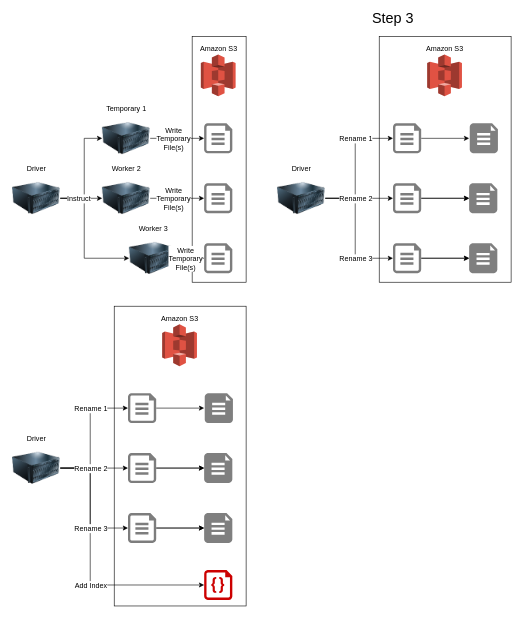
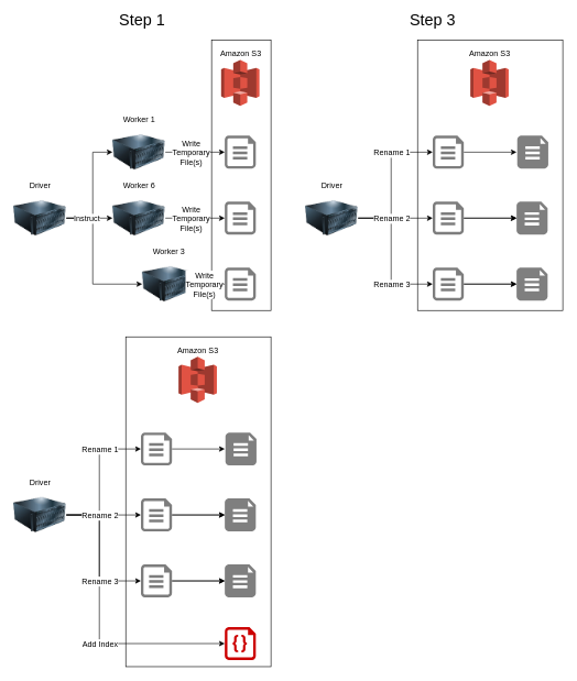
  <mxCell id="0" />
  <mxCell id="1" parent="0" />
  <mxCell id="2" value="" style="rounded=0;whiteSpace=wrap;html=1;" vertex="1" parent="1"><mxGeometry x="190" y="510" width="220" height="500" as="geometry" /></mxCell>
  <mxCell id="3" value="" style="endArrow=classic;html=1;entryX=0;entryY=0.5;entryDx=0;entryDy=0;entryPerimeter=0;exitX=1;exitY=0.5;exitDx=0;exitDy=0;edgeStyle=orthogonalEdgeStyle;rounded=0;" edge="1" parent="1" source="45" target="63"><mxGeometry width="50" height="50" relative="1" as="geometry"><mxPoint x="110" y="790" as="sourcePoint" /><mxPoint x="223" y="890" as="targetPoint" /><Array as="points"><mxPoint x="150" y="780" /><mxPoint x="150" y="975" /></Array></mxGeometry></mxCell>
  <mxCell id="4" value="Add Index" style="text;html=1;resizable=0;points=[];align=center;verticalAlign=middle;labelBackgroundColor=#ffffff;" vertex="1" connectable="0" parent="3"><mxGeometry x="0.559" y="1" relative="1" as="geometry"><mxPoint x="-94" y="1" as="offset" /></mxGeometry></mxCell>
  <mxCell id="5" value="" style="rounded=0;whiteSpace=wrap;html=1;" vertex="1" parent="1"><mxGeometry x="320" y="60" width="90" height="410" as="geometry" /></mxCell>
- <mxCell id="6" value="Temporary 1" style="image;html=1;labelBackgroundColor=#ffffff;image=img/lib/clip_art/computers/Server_128x128.png;labelPosition=center;verticalLabelPosition=top;align=center;verticalAlign=bottom;" vertex="1" parent="1"><mxGeometry x="170" y="190" width="80" height="80" as="geometry" /></mxCell>
- <mxCell id="7" value="Worker 2" style="image;html=1;labelBackgroundColor=#ffffff;image=img/lib/clip_art/computers/Server_128x128.png;labelPosition=center;verticalLabelPosition=top;align=center;verticalAlign=bottom;" vertex="1" parent="1"><mxGeometry x="170" y="290" width="80" height="80" as="geometry" /></mxCell>
+ <mxCell id="6" value="Worker 1" style="image;html=1;labelBackgroundColor=#ffffff;image=img/lib/clip_art/computers/Server_128x128.png;labelPosition=center;verticalLabelPosition=top;align=center;verticalAlign=bottom;" vertex="1" parent="1"><mxGeometry x="170" y="190" width="80" height="80" as="geometry" /></mxCell>
+ <mxCell id="7" value="Worker 6" style="image;html=1;labelBackgroundColor=#ffffff;image=img/lib/clip_art/computers/Server_128x128.png;labelPosition=center;verticalLabelPosition=top;align=center;verticalAlign=bottom;" vertex="1" parent="1"><mxGeometry x="170" y="290" width="80" height="80" as="geometry" /></mxCell>
  <mxCell id="8" value="Worker 3" style="image;html=1;labelBackgroundColor=#ffffff;image=img/lib/clip_art/computers/Server_128x128.png;labelPosition=center;verticalLabelPosition=top;align=center;verticalAlign=bottom;" vertex="1" parent="1"><mxGeometry x="215" y="390" width="80" height="80" as="geometry" /></mxCell>
  <mxCell id="9" value="Amazon S3" style="outlineConnect=0;dashed=0;verticalLabelPosition=top;verticalAlign=bottom;align=center;html=1;shape=mxgraph.aws3.s3;fillColor=#E05243;gradientColor=none;labelPosition=center;" vertex="1" parent="1"><mxGeometry x="334.5" y="90" width="58" height="70" as="geometry" /></mxCell>
  <mxCell id="10" value="Driver" style="image;html=1;labelBackgroundColor=#ffffff;image=img/lib/clip_art/computers/Server_128x128.png;labelPosition=center;verticalLabelPosition=top;align=center;verticalAlign=bottom;" vertex="1" parent="1"><mxGeometry x="20" y="290" width="80" height="80" as="geometry" /></mxCell>
  <mxCell id="11" value="" style="endArrow=classic;html=1;entryX=0;entryY=0.5;entryDx=0;entryDy=0;targetPerimeterSpacing=0;sourcePerimeterSpacing=0;edgeStyle=orthogonalEdgeStyle;rounded=0;" edge="1" parent="1" source="10" target="6"><mxGeometry width="50" height="50" relative="1" as="geometry"><mxPoint x="20" y="540" as="sourcePoint" /><mxPoint x="70" y="490" as="targetPoint" /><Array as="points"><mxPoint x="140" y="330" /><mxPoint x="140" y="230" /></Array></mxGeometry></mxCell>
  <mxCell id="12" value="" style="endArrow=classic;html=1;entryX=0;entryY=0.5;entryDx=0;entryDy=0;targetPerimeterSpacing=0;sourcePerimeterSpacing=0;rounded=0;exitX=1;exitY=0.5;exitDx=0;exitDy=0;edgeStyle=orthogonalEdgeStyle;" edge="1" parent="1" source="10" target="8"><mxGeometry width="50" height="50" relative="1" as="geometry"><mxPoint x="110" y="340" as="sourcePoint" /><mxPoint x="190" y="240" as="targetPoint" /><Array as="points"><mxPoint x="140" y="330" /><mxPoint x="140" y="430" /></Array></mxGeometry></mxCell>
  <mxCell id="13" value="" style="endArrow=classic;html=1;targetPerimeterSpacing=0;sourcePerimeterSpacing=0;rounded=0;exitX=1;exitY=0.5;exitDx=0;exitDy=0;edgeStyle=orthogonalEdgeStyle;" edge="1" parent="1" source="10" target="7"><mxGeometry width="50" height="50" relative="1" as="geometry"><mxPoint x="110" y="340" as="sourcePoint" /><mxPoint x="190" y="440" as="targetPoint" /></mxGeometry></mxCell>
  <mxCell id="14" value="Instruct" style="text;html=1;resizable=0;points=[];align=center;verticalAlign=middle;labelBackgroundColor=#ffffff;" vertex="1" connectable="0" parent="13"><mxGeometry x="-0.681" y="2" relative="1" as="geometry"><mxPoint x="19" y="2" as="offset" /></mxGeometry></mxCell>
  <mxCell id="15" value="" style="pointerEvents=1;shadow=0;dashed=0;html=1;strokeColor=none;labelPosition=center;verticalLabelPosition=bottom;verticalAlign=top;align=center;shape=mxgraph.azure.file;fillColor=#7D7D7D;" vertex="1" parent="1"><mxGeometry x="340" y="205" width="47" height="50" as="geometry" /></mxCell>
  <mxCell id="16" value="" style="pointerEvents=1;shadow=0;dashed=0;html=1;strokeColor=none;labelPosition=center;verticalLabelPosition=bottom;verticalAlign=top;align=center;shape=mxgraph.azure.file;fillColor=#7D7D7D;" vertex="1" parent="1"><mxGeometry x="340" y="305" width="47" height="50" as="geometry" /></mxCell>
  <mxCell id="17" value="" style="pointerEvents=1;shadow=0;dashed=0;html=1;strokeColor=none;labelPosition=center;verticalLabelPosition=bottom;verticalAlign=top;align=center;shape=mxgraph.azure.file;fillColor=#7D7D7D;" vertex="1" parent="1"><mxGeometry x="340" y="405" width="47" height="50" as="geometry" /></mxCell>
  <mxCell id="18" value="" style="endArrow=classic;html=1;entryX=0;entryY=0.5;entryDx=0;entryDy=0;targetPerimeterSpacing=0;sourcePerimeterSpacing=0;rounded=0;entryPerimeter=0;" edge="1" parent="1" source="8" target="17"><mxGeometry width="50" height="50" relative="1" as="geometry"><mxPoint x="110" y="340" as="sourcePoint" /><mxPoint x="190" y="440" as="targetPoint" /></mxGeometry></mxCell>
  <mxCell id="19" value="Write&lt;br&gt;Temporary&lt;br&gt;File(s)" style="text;html=1;resizable=0;points=[];align=center;verticalAlign=middle;labelBackgroundColor=#ffffff;" vertex="1" connectable="0" parent="18"><mxGeometry x="-0.005" relative="1" as="geometry"><mxPoint x="-8.5" as="offset" /></mxGeometry></mxCell>
  <mxCell id="20" value="" style="endArrow=classic;html=1;entryX=0;entryY=0.5;entryDx=0;entryDy=0;targetPerimeterSpacing=0;sourcePerimeterSpacing=0;rounded=0;entryPerimeter=0;" edge="1" parent="1" source="7" target="16"><mxGeometry width="50" height="50" relative="1" as="geometry"><mxPoint x="270" y="440" as="sourcePoint" /><mxPoint x="410" y="440" as="targetPoint" /></mxGeometry></mxCell>
  <mxCell id="21" value="Write&lt;br&gt;Temporary&lt;br&gt;File(s)" style="text;html=1;resizable=0;points=[];align=center;verticalAlign=middle;labelBackgroundColor=#ffffff;" vertex="1" connectable="0" parent="20"><mxGeometry x="-0.121" y="2" relative="1" as="geometry"><mxPoint x="-1.5" y="2" as="offset" /></mxGeometry></mxCell>
  <mxCell id="22" value="" style="endArrow=classic;html=1;entryX=0;entryY=0.5;entryDx=0;entryDy=0;targetPerimeterSpacing=0;sourcePerimeterSpacing=0;rounded=0;exitX=1;exitY=0.5;exitDx=0;exitDy=0;entryPerimeter=0;" edge="1" parent="1" source="6" target="15"><mxGeometry width="50" height="50" relative="1" as="geometry"><mxPoint x="270" y="340" as="sourcePoint" /><mxPoint x="410" y="340" as="targetPoint" /></mxGeometry></mxCell>
  <mxCell id="23" value="Write&lt;br&gt;Temporary&lt;br&gt;File(s)" style="text;html=1;resizable=0;points=[];align=center;verticalAlign=middle;labelBackgroundColor=#ffffff;" vertex="1" connectable="0" parent="22"><mxGeometry x="-0.2" y="-3" relative="1" as="geometry"><mxPoint x="2.5" y="-3" as="offset" /></mxGeometry></mxCell>
  <mxCell id="24" value="" style="rounded=0;whiteSpace=wrap;html=1;" vertex="1" parent="1"><mxGeometry x="632" y="60" width="220" height="410" as="geometry" /></mxCell>
  <mxCell id="25" value="Amazon S3" style="outlineConnect=0;dashed=0;verticalLabelPosition=top;verticalAlign=bottom;align=center;html=1;shape=mxgraph.aws3.s3;fillColor=#E05243;gradientColor=none;labelPosition=center;" vertex="1" parent="1"><mxGeometry x="712" y="90" width="58" height="70" as="geometry" /></mxCell>
  <mxCell id="26" value="Driver" style="image;html=1;labelBackgroundColor=#ffffff;image=img/lib/clip_art/computers/Server_128x128.png;labelPosition=center;verticalLabelPosition=top;align=center;verticalAlign=bottom;" vertex="1" parent="1"><mxGeometry x="462" y="290" width="80" height="80" as="geometry" /></mxCell>
  <mxCell id="27" value="" style="endArrow=classic;html=1;entryX=0;entryY=0.5;entryDx=0;entryDy=0;targetPerimeterSpacing=0;sourcePerimeterSpacing=0;rounded=0;exitX=1;exitY=0.5;exitDx=0;exitDy=0;entryPerimeter=0;" edge="1" parent="1"><mxGeometry width="50" height="50" relative="1" as="geometry"><mxPoint x="702" y="430" as="sourcePoint" /><mxPoint x="782" y="430" as="targetPoint" /></mxGeometry></mxCell>
  <mxCell id="28" value="" style="endArrow=classic;html=1;entryX=0;entryY=0.5;entryDx=0;entryDy=0;targetPerimeterSpacing=0;sourcePerimeterSpacing=0;rounded=0;exitX=1;exitY=0.5;exitDx=0;exitDy=0;entryPerimeter=0;" edge="1" parent="1"><mxGeometry width="50" height="50" relative="1" as="geometry"><mxPoint x="702" y="330" as="sourcePoint" /><mxPoint x="782" y="330" as="targetPoint" /></mxGeometry></mxCell>
  <mxCell id="29" value="" style="endArrow=classic;html=1;entryX=0;entryY=0.5;entryDx=0;entryDy=0;targetPerimeterSpacing=0;sourcePerimeterSpacing=0;rounded=0;exitX=1;exitY=0.5;exitDx=0;exitDy=0;entryPerimeter=0;" edge="1" parent="1"><mxGeometry width="50" height="50" relative="1" as="geometry"><mxPoint x="702" y="230" as="sourcePoint" /><mxPoint x="782" y="230" as="targetPoint" /></mxGeometry></mxCell>
  <mxCell id="30" value="" style="pointerEvents=1;shadow=0;dashed=0;html=1;strokeColor=none;labelPosition=center;verticalLabelPosition=bottom;verticalAlign=top;align=center;shape=mxgraph.azure.file;fillColor=#7D7D7D;" vertex="1" parent="1"><mxGeometry x="655" y="205" width="47" height="50" as="geometry" /></mxCell>
  <mxCell id="31" value="" style="pointerEvents=1;shadow=0;dashed=0;html=1;strokeColor=none;labelPosition=center;verticalLabelPosition=bottom;verticalAlign=top;align=center;shape=mxgraph.azure.file_2;fillColor=#7F7F7F;" vertex="1" parent="1"><mxGeometry x="783" y="205" width="47" height="50" as="geometry" /></mxCell>
  <mxCell id="32" value="" style="endArrow=classic;html=1;entryX=0;entryY=0.5;entryDx=0;entryDy=0;targetPerimeterSpacing=0;sourcePerimeterSpacing=0;rounded=0;exitX=1;exitY=0.5;exitDx=0;exitDy=0;entryPerimeter=0;" edge="1" parent="1"><mxGeometry width="50" height="50" relative="1" as="geometry"><mxPoint x="702" y="330" as="sourcePoint" /><mxPoint x="782" y="330" as="targetPoint" /></mxGeometry></mxCell>
  <mxCell id="33" value="" style="pointerEvents=1;shadow=0;dashed=0;html=1;strokeColor=none;labelPosition=center;verticalLabelPosition=bottom;verticalAlign=top;align=center;shape=mxgraph.azure.file;fillColor=#7D7D7D;" vertex="1" parent="1"><mxGeometry x="655" y="305" width="47" height="50" as="geometry" /></mxCell>
  <mxCell id="34" value="" style="endArrow=classic;html=1;entryX=0;entryY=0.5;entryDx=0;entryDy=0;targetPerimeterSpacing=0;sourcePerimeterSpacing=0;rounded=0;exitX=1;exitY=0.5;exitDx=0;exitDy=0;entryPerimeter=0;" edge="1" parent="1"><mxGeometry width="50" height="50" relative="1" as="geometry"><mxPoint x="702" y="430" as="sourcePoint" /><mxPoint x="782" y="430" as="targetPoint" /></mxGeometry></mxCell>
  <mxCell id="35" value="" style="pointerEvents=1;shadow=0;dashed=0;html=1;strokeColor=none;labelPosition=center;verticalLabelPosition=bottom;verticalAlign=top;align=center;shape=mxgraph.azure.file;fillColor=#7D7D7D;" vertex="1" parent="1"><mxGeometry x="655" y="405" width="47" height="50" as="geometry" /></mxCell>
  <mxCell id="36" value="" style="pointerEvents=1;shadow=0;dashed=0;html=1;strokeColor=none;labelPosition=center;verticalLabelPosition=bottom;verticalAlign=top;align=center;shape=mxgraph.azure.file_2;fillColor=#7F7F7F;" vertex="1" parent="1"><mxGeometry x="782" y="305" width="47" height="50" as="geometry" /></mxCell>
  <mxCell id="37" value="" style="pointerEvents=1;shadow=0;dashed=0;html=1;strokeColor=none;labelPosition=center;verticalLabelPosition=bottom;verticalAlign=top;align=center;shape=mxgraph.azure.file_2;fillColor=#7F7F7F;" vertex="1" parent="1"><mxGeometry x="782" y="405" width="47" height="50" as="geometry" /></mxCell>
  <mxCell id="38" value="" style="endArrow=classic;html=1;entryX=0;entryY=0.5;entryDx=0;entryDy=0;entryPerimeter=0;exitX=1;exitY=0.5;exitDx=0;exitDy=0;edgeStyle=orthogonalEdgeStyle;rounded=0;" edge="1" parent="1" source="26" target="30"><mxGeometry width="50" height="50" relative="1" as="geometry"><mxPoint x="462" y="545" as="sourcePoint" /><mxPoint x="512" y="495" as="targetPoint" /><Array as="points"><mxPoint x="592" y="330" /><mxPoint x="592" y="230" /></Array></mxGeometry></mxCell>
  <mxCell id="39" value="Rename 1" style="text;html=1;resizable=0;points=[];align=center;verticalAlign=middle;labelBackgroundColor=#ffffff;" vertex="1" connectable="0" parent="38"><mxGeometry x="0.653" y="-1" relative="1" as="geometry"><mxPoint x="-26" y="-1" as="offset" /></mxGeometry></mxCell>
  <mxCell id="40" value="" style="endArrow=classic;html=1;entryX=0;entryY=0.5;entryDx=0;entryDy=0;entryPerimeter=0;exitX=1;exitY=0.5;exitDx=0;exitDy=0;edgeStyle=orthogonalEdgeStyle;rounded=0;" edge="1" parent="1" source="26" target="35"><mxGeometry width="50" height="50" relative="1" as="geometry"><mxPoint x="552" y="340" as="sourcePoint" /><mxPoint x="665" y="240" as="targetPoint" /><Array as="points"><mxPoint x="592" y="330" /><mxPoint x="592" y="430" /></Array></mxGeometry></mxCell>
  <mxCell id="41" value="Rename 3" style="text;html=1;resizable=0;points=[];align=center;verticalAlign=middle;labelBackgroundColor=#ffffff;" vertex="1" connectable="0" parent="40"><mxGeometry x="0.559" y="1" relative="1" as="geometry"><mxPoint x="-16" y="1" as="offset" /></mxGeometry></mxCell>
  <mxCell id="42" value="" style="endArrow=classic;html=1;entryX=0;entryY=0.5;entryDx=0;entryDy=0;entryPerimeter=0;exitX=1;exitY=0.5;exitDx=0;exitDy=0;edgeStyle=orthogonalEdgeStyle;rounded=0;" edge="1" parent="1" source="26" target="33"><mxGeometry width="50" height="50" relative="1" as="geometry"><mxPoint x="552" y="340" as="sourcePoint" /><mxPoint x="665" y="440" as="targetPoint" /></mxGeometry></mxCell>
  <mxCell id="43" value="Rename 2" style="text;html=1;resizable=0;points=[];align=center;verticalAlign=middle;labelBackgroundColor=#ffffff;" vertex="1" connectable="0" parent="42"><mxGeometry x="0.133" y="3" relative="1" as="geometry"><mxPoint x="-14" y="3" as="offset" /></mxGeometry></mxCell>
  <mxCell id="44" value="Amazon S3" style="outlineConnect=0;dashed=0;verticalLabelPosition=top;verticalAlign=bottom;align=center;html=1;shape=mxgraph.aws3.s3;fillColor=#E05243;gradientColor=none;labelPosition=center;" vertex="1" parent="1"><mxGeometry x="270" y="540" width="58" height="70" as="geometry" /></mxCell>
  <mxCell id="45" value="Driver" style="image;html=1;labelBackgroundColor=#ffffff;image=img/lib/clip_art/computers/Server_128x128.png;labelPosition=center;verticalLabelPosition=top;align=center;verticalAlign=bottom;" vertex="1" parent="1"><mxGeometry x="20" y="740" width="80" height="80" as="geometry" /></mxCell>
  <mxCell id="46" value="" style="endArrow=classic;html=1;entryX=0;entryY=0.5;entryDx=0;entryDy=0;targetPerimeterSpacing=0;sourcePerimeterSpacing=0;rounded=0;exitX=1;exitY=0.5;exitDx=0;exitDy=0;entryPerimeter=0;" edge="1" parent="1"><mxGeometry width="50" height="50" relative="1" as="geometry"><mxPoint x="260" y="880" as="sourcePoint" /><mxPoint x="340" y="880" as="targetPoint" /></mxGeometry></mxCell>
  <mxCell id="47" value="" style="endArrow=classic;html=1;entryX=0;entryY=0.5;entryDx=0;entryDy=0;targetPerimeterSpacing=0;sourcePerimeterSpacing=0;rounded=0;exitX=1;exitY=0.5;exitDx=0;exitDy=0;entryPerimeter=0;" edge="1" parent="1"><mxGeometry width="50" height="50" relative="1" as="geometry"><mxPoint x="260" y="780" as="sourcePoint" /><mxPoint x="340" y="780" as="targetPoint" /></mxGeometry></mxCell>
  <mxCell id="48" value="" style="endArrow=classic;html=1;entryX=0;entryY=0.5;entryDx=0;entryDy=0;targetPerimeterSpacing=0;sourcePerimeterSpacing=0;rounded=0;exitX=1;exitY=0.5;exitDx=0;exitDy=0;entryPerimeter=0;" edge="1" parent="1"><mxGeometry width="50" height="50" relative="1" as="geometry"><mxPoint x="260" y="680" as="sourcePoint" /><mxPoint x="340" y="680" as="targetPoint" /></mxGeometry></mxCell>
  <mxCell id="49" value="" style="pointerEvents=1;shadow=0;dashed=0;html=1;strokeColor=none;labelPosition=center;verticalLabelPosition=bottom;verticalAlign=top;align=center;shape=mxgraph.azure.file;fillColor=#7D7D7D;" vertex="1" parent="1"><mxGeometry x="213" y="655" width="47" height="50" as="geometry" /></mxCell>
  <mxCell id="50" value="" style="pointerEvents=1;shadow=0;dashed=0;html=1;strokeColor=none;labelPosition=center;verticalLabelPosition=bottom;verticalAlign=top;align=center;shape=mxgraph.azure.file_2;fillColor=#7F7F7F;" vertex="1" parent="1"><mxGeometry x="341" y="655" width="47" height="50" as="geometry" /></mxCell>
  <mxCell id="51" value="" style="endArrow=classic;html=1;entryX=0;entryY=0.5;entryDx=0;entryDy=0;targetPerimeterSpacing=0;sourcePerimeterSpacing=0;rounded=0;exitX=1;exitY=0.5;exitDx=0;exitDy=0;entryPerimeter=0;" edge="1" parent="1"><mxGeometry width="50" height="50" relative="1" as="geometry"><mxPoint x="260" y="780" as="sourcePoint" /><mxPoint x="340" y="780" as="targetPoint" /></mxGeometry></mxCell>
  <mxCell id="52" value="" style="pointerEvents=1;shadow=0;dashed=0;html=1;strokeColor=none;labelPosition=center;verticalLabelPosition=bottom;verticalAlign=top;align=center;shape=mxgraph.azure.file;fillColor=#7D7D7D;" vertex="1" parent="1"><mxGeometry x="213" y="755" width="47" height="50" as="geometry" /></mxCell>
  <mxCell id="53" value="" style="endArrow=classic;html=1;entryX=0;entryY=0.5;entryDx=0;entryDy=0;targetPerimeterSpacing=0;sourcePerimeterSpacing=0;rounded=0;exitX=1;exitY=0.5;exitDx=0;exitDy=0;entryPerimeter=0;" edge="1" parent="1"><mxGeometry width="50" height="50" relative="1" as="geometry"><mxPoint x="260" y="880" as="sourcePoint" /><mxPoint x="340" y="880" as="targetPoint" /></mxGeometry></mxCell>
  <mxCell id="54" value="" style="pointerEvents=1;shadow=0;dashed=0;html=1;strokeColor=none;labelPosition=center;verticalLabelPosition=bottom;verticalAlign=top;align=center;shape=mxgraph.azure.file;fillColor=#7D7D7D;" vertex="1" parent="1"><mxGeometry x="213" y="855" width="47" height="50" as="geometry" /></mxCell>
  <mxCell id="55" value="" style="pointerEvents=1;shadow=0;dashed=0;html=1;strokeColor=none;labelPosition=center;verticalLabelPosition=bottom;verticalAlign=top;align=center;shape=mxgraph.azure.file_2;fillColor=#7F7F7F;" vertex="1" parent="1"><mxGeometry x="340" y="755" width="47" height="50" as="geometry" /></mxCell>
  <mxCell id="56" value="" style="pointerEvents=1;shadow=0;dashed=0;html=1;strokeColor=none;labelPosition=center;verticalLabelPosition=bottom;verticalAlign=top;align=center;shape=mxgraph.azure.file_2;fillColor=#7F7F7F;" vertex="1" parent="1"><mxGeometry x="340" y="855" width="47" height="50" as="geometry" /></mxCell>
  <mxCell id="57" value="" style="endArrow=classic;html=1;entryX=0;entryY=0.5;entryDx=0;entryDy=0;entryPerimeter=0;exitX=1;exitY=0.5;exitDx=0;exitDy=0;edgeStyle=orthogonalEdgeStyle;rounded=0;" edge="1" parent="1" source="45" target="49"><mxGeometry width="50" height="50" relative="1" as="geometry"><mxPoint x="20" y="995" as="sourcePoint" /><mxPoint x="70" y="945" as="targetPoint" /><Array as="points"><mxPoint x="150" y="780" /><mxPoint x="150" y="680" /></Array></mxGeometry></mxCell>
  <mxCell id="58" value="Rename 1" style="text;html=1;resizable=0;points=[];align=center;verticalAlign=middle;labelBackgroundColor=#ffffff;" vertex="1" connectable="0" parent="57"><mxGeometry x="0.653" y="-1" relative="1" as="geometry"><mxPoint x="-26" y="-1" as="offset" /></mxGeometry></mxCell>
  <mxCell id="59" value="" style="endArrow=classic;html=1;entryX=0;entryY=0.5;entryDx=0;entryDy=0;entryPerimeter=0;exitX=1;exitY=0.5;exitDx=0;exitDy=0;edgeStyle=orthogonalEdgeStyle;rounded=0;" edge="1" parent="1" source="45" target="54"><mxGeometry width="50" height="50" relative="1" as="geometry"><mxPoint x="110" y="790" as="sourcePoint" /><mxPoint x="223" y="690" as="targetPoint" /><Array as="points"><mxPoint x="150" y="780" /><mxPoint x="150" y="880" /></Array></mxGeometry></mxCell>
  <mxCell id="60" value="Rename 3" style="text;html=1;resizable=0;points=[];align=center;verticalAlign=middle;labelBackgroundColor=#ffffff;" vertex="1" connectable="0" parent="59"><mxGeometry x="0.559" y="1" relative="1" as="geometry"><mxPoint x="-16" y="1" as="offset" /></mxGeometry></mxCell>
  <mxCell id="61" value="" style="endArrow=classic;html=1;entryX=0;entryY=0.5;entryDx=0;entryDy=0;entryPerimeter=0;exitX=1;exitY=0.5;exitDx=0;exitDy=0;edgeStyle=orthogonalEdgeStyle;rounded=0;" edge="1" parent="1" source="45" target="52"><mxGeometry width="50" height="50" relative="1" as="geometry"><mxPoint x="110" y="790" as="sourcePoint" /><mxPoint x="223" y="890" as="targetPoint" /></mxGeometry></mxCell>
  <mxCell id="62" value="Rename 2" style="text;html=1;resizable=0;points=[];align=center;verticalAlign=middle;labelBackgroundColor=#ffffff;" vertex="1" connectable="0" parent="61"><mxGeometry x="0.133" y="3" relative="1" as="geometry"><mxPoint x="-14" y="3" as="offset" /></mxGeometry></mxCell>
  <mxCell id="63" value="" style="pointerEvents=1;shadow=0;dashed=0;html=1;strokeColor=none;labelPosition=center;verticalLabelPosition=bottom;verticalAlign=top;align=center;shape=mxgraph.azure.code_file;fillColor=#CC0000;labelBackgroundColor=#ffffff;" vertex="1" parent="1"><mxGeometry x="340" y="950" width="47" height="50" as="geometry" /></mxCell>
+ <mxCell id="64" value="Step 1" style="text;html=1;strokeColor=none;fillColor=none;align=center;verticalAlign=middle;whiteSpace=wrap;rounded=0;labelBackgroundColor=#ffffff;strokeWidth=1;fontSize=24;" vertex="1" parent="1"><mxGeometry x="20" y="20" width="390" height="20" as="geometry" /></mxCell>
  <mxCell id="65" value="Step 3" style="text;html=1;strokeColor=none;fillColor=none;align=center;verticalAlign=middle;whiteSpace=wrap;rounded=0;labelBackgroundColor=#ffffff;strokeWidth=1;fontSize=24;" vertex="1" parent="1"><mxGeometry x="460" y="20" width="390" height="20" as="geometry" /></mxCell>
